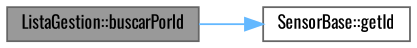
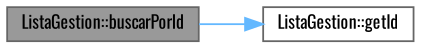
  digraph {
    rankdir=LR
    fontname=Oswald
    node [fontname=Oswald fontsize=10 shape=box style=filled]
    n1 [color=gray40 fillcolor=grey60 fontcolor=black height=0.2 label="ListaGestion::buscarPorId" width=0.4]
-   n2 [color=grey40 fillcolor=white height=0.2 label="SensorBase::getId" width=0.4]
+   n2 [color=grey40 fillcolor=white height=0.2 label="ListaGestion::getId" width=0.4]
    n1 -> n2 [color=steelblue1 fontname=Oswald fontsize=10 labelfontname=Helvetica labelfontsize=10 style=solid]
  }
